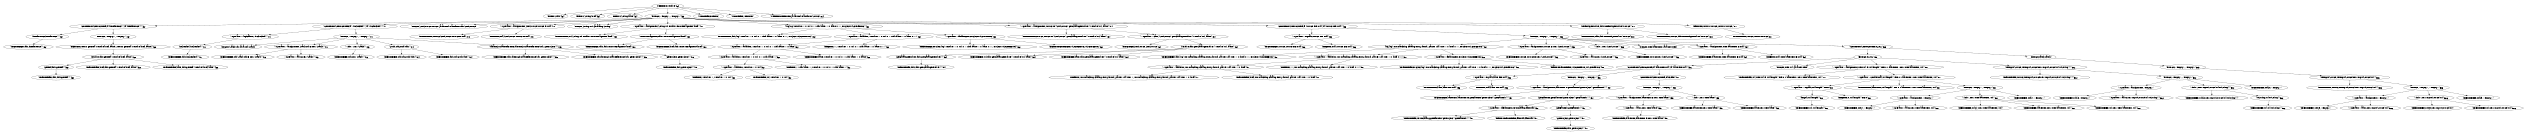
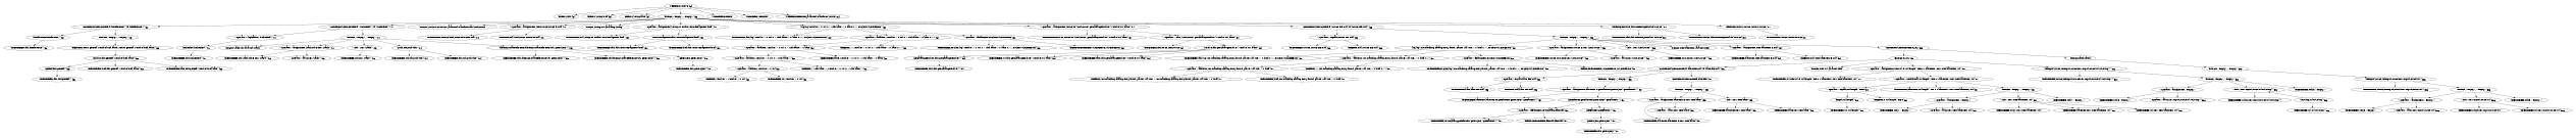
  digraph {
    n1 [label=<(METHOD,resolve)<SUB>464</SUB>>]
    n2 [label=<(PARAM,this)<SUB>464</SUB>>]
    n3 [label=<(PARAM,String href)<SUB>464</SUB>>]
    n4 [label=<(PARAM,String base)<SUB>464</SUB>>]
    n5 [label=<(BLOCK,&lt;empty&gt;,&lt;empty&gt;)<SUB>465</SUB>>]
    n6 [label=<(MODIFIER,PUBLIC)>]
    n7 [label=<(MODIFIER,VIRTUAL)>]
    n8 [label=<(METHOD_RETURN,javax.xml.transform.Source)<SUB>164</SUB>>]
    n9 [label=<(CONTROL_STRUCTURE,if (isReference()),if (isReference()))<SUB>467</SUB>>]
    n10 [label=<(CONTROL_STRUCTURE,if (!isChecked()),if (!isChecked()))<SUB>471</SUB>>]
    n11 [label=<(LOCAL,SAXSource source: javax.xml.transform.sax.SAXSource)>]
    n12 [label=<(&lt;operator&gt;.assignment,SAXSource source = null)<SUB>478</SUB>>]
    n13 [label=<(LOCAL,String uri: java.lang.String)>]
    n14 [label=<(&lt;operator&gt;.assignment,String uri = this.removeFragment(href))<SUB>480</SUB>>]
    n15 [label=<(log,log(&quot;resolve: '&quot; + uri + &quot;' with base: '&quot; + base + &quot;'&quot;, Project.MSG_DEBUG))<SUB>482</SUB>>]
    n16 [label=<(&lt;operator&gt;.assignment,source = (SAXSource) getCatalogResolver().resolve(uri, base))<SUB>484</SUB>>]
    n17 [label=<(CONTROL_STRUCTURE,if (source == null),if (source == null))<SUB>486</SUB>>]
    n18 [label=<(setEntityResolver,this.setEntityResolver(source))<SUB>510</SUB>>]
    n19 [label=<(RETURN,return source;,return source;)<SUB>511</SUB>>]
    n20 [label=<(isReference,isReference())<SUB>467</SUB>>]
    n21 [label=<(BLOCK,&lt;empty&gt;,&lt;empty&gt;)<SUB>467</SUB>>]
    n22 [label=<(&lt;operator&gt;.logicalNot,!isChecked())<SUB>471</SUB>>]
    n23 [label=<(BLOCK,&lt;empty&gt;,&lt;empty&gt;)<SUB>471</SUB>>]
    n24 [label=<(IDENTIFIER,source,SAXSource source = null)<SUB>478</SUB>>]
    n25 [label=<(LITERAL,null,SAXSource source = null)<SUB>478</SUB>>]
    n26 [label=<(IDENTIFIER,uri,String uri = this.removeFragment(href))<SUB>480</SUB>>]
    n27 [label=<(removeFragment,this.removeFragment(href))<SUB>480</SUB>>]
    n28 [label=<(IDENTIFIER,this,log(&quot;resolve: '&quot; + uri + &quot;' with base: '&quot; + base + &quot;'&quot;, Project.MSG_DEBUG))<SUB>482</SUB>>]
    n29 [label=<(&lt;operator&gt;.addition,&quot;resolve: '&quot; + uri + &quot;' with base: '&quot; + base + &quot;'&quot;)<SUB>482</SUB>>]
    n30 [label=<(&lt;operator&gt;.fieldAccess,Project.MSG_DEBUG)<SUB>482</SUB>>]
    n31 [label=<(IDENTIFIER,source,source = (SAXSource) getCatalogResolver().resolve(uri, base))<SUB>484</SUB>>]
    n32 [label=<(&lt;operator&gt;.cast,(SAXSource) getCatalogResolver().resolve(uri, base))<SUB>484</SUB>>]
    n33 [label=<(&lt;operator&gt;.equals,source == null)<SUB>486</SUB>>]
    n34 [label=<(BLOCK,&lt;empty&gt;,&lt;empty&gt;)<SUB>486</SUB>>]
    n35 [label=<(IDENTIFIER,this,this.setEntityResolver(source))<SUB>510</SUB>>]
    n36 [label=<(IDENTIFIER,source,this.setEntityResolver(source))<SUB>510</SUB>>]
    n37 [label=<(IDENTIFIER,source,return source;)<SUB>511</SUB>>]
    n38 [label=<(IDENTIFIER,this,isReference())<SUB>467</SUB>>]
    n39 [label=<(RETURN,return getRef().resolve(href, base);,return getRef().resolve(href, base);)<SUB>468</SUB>>]
    n40 [label=<(resolve,this.getRef().resolve(href, base))<SUB>468</SUB>>]
    n41 [label=<(getRef,this.getRef())<SUB>468</SUB>>]
    n42 [label=<(IDENTIFIER,href,this.getRef().resolve(href, base))<SUB>468</SUB>>]
    n43 [label=<(IDENTIFIER,base,this.getRef().resolve(href, base))<SUB>468</SUB>>]
    n44 [label=<(IDENTIFIER,this,this.getRef())<SUB>468</SUB>>]
    n45 [label=<(isChecked,isChecked())<SUB>471</SUB>>]
    n46 [label=<(LOCAL,Stack stk: java.util.Stack)>]
    n47 [label=<(&lt;operator&gt;.assignment,Stack stk = new Stack())<SUB>471</SUB>>]
    n48 [label=<(&lt;init&gt;,new Stack())<SUB>473</SUB>>]
    n49 [label=<(push,stk.push(this))<SUB>474</SUB>>]
    n50 [label=<(dieOnCircularReference,dieOnCircularReference(stk, getProject()))<SUB>475</SUB>>]
    n51 [label=<(IDENTIFIER,this,isChecked())<SUB>471</SUB>>]
    n52 [label=<(IDENTIFIER,stk,Stack stk = new Stack())<SUB>473</SUB>>]
    n53 [label=<(&lt;operator&gt;.alloc,new Stack())<SUB>473</SUB>>]
    n54 [label=<(IDENTIFIER,stk,new Stack())<SUB>473</SUB>>]
    n55 [label=<(IDENTIFIER,stk,stk.push(this))<SUB>474</SUB>>]
    n56 [label=<(IDENTIFIER,this,stk.push(this))<SUB>474</SUB>>]
    n57 [label=<(IDENTIFIER,this,dieOnCircularReference(stk, getProject()))<SUB>475</SUB>>]
    n58 [label=<(IDENTIFIER,stk,dieOnCircularReference(stk, getProject()))<SUB>475</SUB>>]
    n59 [label=<(getProject,getProject())<SUB>475</SUB>>]
    n60 [label=<(IDENTIFIER,this,getProject())<SUB>475</SUB>>]
    n61 [label=<(IDENTIFIER,this,this.removeFragment(href))<SUB>480</SUB>>]
    n62 [label=<(IDENTIFIER,href,this.removeFragment(href))<SUB>480</SUB>>]
    n63 [label=<(&lt;operator&gt;.addition,&quot;resolve: '&quot; + uri + &quot;' with base: '&quot; + base)<SUB>482</SUB>>]
    n64 [label=<(LITERAL,&quot;'&quot;,&quot;resolve: '&quot; + uri + &quot;' with base: '&quot; + base + &quot;'&quot;)<SUB>482</SUB>>]
    n65 [label=<(IDENTIFIER,Project,log(&quot;resolve: '&quot; + uri + &quot;' with base: '&quot; + base + &quot;'&quot;, Project.MSG_DEBUG))<SUB>482</SUB>>]
    n66 [label=<(FIELD_IDENTIFIER,MSG_DEBUG,MSG_DEBUG)<SUB>482</SUB>>]
    n67 [label=<(&lt;operator&gt;.addition,&quot;resolve: '&quot; + uri + &quot;' with base: '&quot;)<SUB>482</SUB>>]
    n68 [label=<(IDENTIFIER,base,&quot;resolve: '&quot; + uri + &quot;' with base: '&quot; + base)<SUB>482</SUB>>]
    n69 [label=<(&lt;operator&gt;.addition,&quot;resolve: '&quot; + uri)<SUB>482</SUB>>]
    n70 [label=<(LITERAL,&quot;' with base: '&quot;,&quot;resolve: '&quot; + uri + &quot;' with base: '&quot;)<SUB>482</SUB>>]
    n71 [label=<(LITERAL,&quot;resolve: '&quot;,&quot;resolve: '&quot; + uri)<SUB>482</SUB>>]
    n72 [label=<(IDENTIFIER,uri,&quot;resolve: '&quot; + uri)<SUB>482</SUB>>]
    n73 [label=<(TYPE_REF,SAXSource,SAXSource)<SUB>484</SUB>>]
    n74 [label=<(resolve,this.getCatalogResolver().resolve(uri, base))<SUB>484</SUB>>]
    n75 [label=<(getCatalogResolver,this.getCatalogResolver())<SUB>484</SUB>>]
    n76 [label=<(IDENTIFIER,uri,this.getCatalogResolver().resolve(uri, base))<SUB>484</SUB>>]
    n77 [label=<(IDENTIFIER,base,this.getCatalogResolver().resolve(uri, base))<SUB>484</SUB>>]
    n78 [label=<(IDENTIFIER,this,this.getCatalogResolver())<SUB>484</SUB>>]
    n79 [label=<(IDENTIFIER,source,source == null)<SUB>486</SUB>>]
    n80 [label=<(LITERAL,null,source == null)<SUB>486</SUB>>]
    n81 [label=<(log,log(&quot;No matching catalog entry found, parser will use: '&quot; + href + &quot;'&quot;, Project.MSG_DEBUG))<SUB>487</SUB>>]
    n82 [label=<(&lt;operator&gt;.assignment,source = new SAXSource())<SUB>493</SUB>>]
    n83 [label=<(&lt;init&gt;,new SAXSource())<SUB>493</SUB>>]
    n84 [label=<(LOCAL,URL baseURL: java.net.URL)>]
    n85 [label=<(&lt;operator&gt;.assignment,URL baseURL = null)<SUB>494</SUB>>]
    n86 [label=<(CONTROL_STRUCTURE,try,try)<SUB>495</SUB>>]
    n87 [label=<(IDENTIFIER,this,log(&quot;No matching catalog entry found, parser will use: '&quot; + href + &quot;'&quot;, Project.MSG_DEBUG))<SUB>487</SUB>>]
    n88 [label=<(&lt;operator&gt;.addition,&quot;No matching catalog entry found, parser will use: '&quot; + href + &quot;'&quot;)<SUB>487</SUB>>]
    n89 [label=<(&lt;operator&gt;.fieldAccess,Project.MSG_DEBUG)<SUB>488</SUB>>]
    n90 [label=<(IDENTIFIER,source,source = new SAXSource())<SUB>493</SUB>>]
    n91 [label=<(&lt;operator&gt;.alloc,new SAXSource())<SUB>493</SUB>>]
    n92 [label=<(IDENTIFIER,source,new SAXSource())<SUB>493</SUB>>]
    n93 [label=<(IDENTIFIER,baseURL,URL baseURL = null)<SUB>494</SUB>>]
    n94 [label=<(LITERAL,null,URL baseURL = null)<SUB>494</SUB>>]
    n95 [label=<(BLOCK,try,try)<SUB>495</SUB>>]
    n96 [label=<(BLOCK,catch,catch)>]
    n97 [label=<(&lt;operator&gt;.addition,&quot;No matching catalog entry found, parser will use: '&quot; + href)<SUB>487</SUB>>]
    n98 [label=<(LITERAL,&quot;'&quot;,&quot;No matching catalog entry found, parser will use: '&quot; + href + &quot;'&quot;)<SUB>488</SUB>>]
    n99 [label=<(IDENTIFIER,Project,log(&quot;No matching catalog entry found, parser will use: '&quot; + href + &quot;'&quot;, Project.MSG_DEBUG))<SUB>488</SUB>>]
    n100 [label=<(FIELD_IDENTIFIER,MSG_DEBUG,MSG_DEBUG)<SUB>488</SUB>>]
    n101 [label=<(LITERAL,&quot;No matching catalog entry found, parser will use: '&quot;,&quot;No matching catalog entry found, parser will use: '&quot; + href)<SUB>487</SUB>>]
    n102 [label=<(IDENTIFIER,href,&quot;No matching catalog entry found, parser will use: '&quot; + href)<SUB>488</SUB>>]
    n103 [label=<(CONTROL_STRUCTURE,if (base == null),if (base == null))<SUB>496</SUB>>]
    n104 [label=<(LOCAL,URL url: java.net.URL)>]
    n105 [label=<(&lt;operator&gt;.assignment,URL url = uri.length() == 0 ? baseURL : new URL(baseURL, uri))<SUB>501</SUB>>]
    n106 [label=<(setInputSource,setInputSource(new InputSource(url.toString())))<SUB>502</SUB>>]
    n107 [label=<(BLOCK,&lt;empty&gt;,&lt;empty&gt;)<SUB>503</SUB>>]
    n108 [label=<(&lt;operator&gt;.equals,base == null)<SUB>496</SUB>>]
    n109 [label=<(BLOCK,&lt;empty&gt;,&lt;empty&gt;)<SUB>496</SUB>>]
    n110 [label=<(CONTROL_STRUCTURE,else,else)<SUB>498</SUB>>]
    n111 [label=<(IDENTIFIER,url,URL url = uri.length() == 0 ? baseURL : new URL(baseURL, uri))<SUB>501</SUB>>]
    n112 [label=<(&lt;operator&gt;.conditional,uri.length() == 0 ? baseURL : new URL(baseURL, uri))<SUB>501</SUB>>]
    n113 [label=<(IDENTIFIER,source,setInputSource(new InputSource(url.toString())))<SUB>502</SUB>>]
    n114 [label=<(BLOCK,&lt;empty&gt;,&lt;empty&gt;)<SUB>502</SUB>>]
    n115 [label=<(IDENTIFIER,base,base == null)<SUB>496</SUB>>]
    n116 [label=<(LITERAL,null,base == null)<SUB>496</SUB>>]
    n117 [label=<(&lt;operator&gt;.assignment,baseURL = getFileURL(getProject().getBaseDir()))<SUB>497</SUB>>]
    n118 [label=<(BLOCK,&lt;empty&gt;,&lt;empty&gt;)<SUB>498</SUB>>]
    n119 [label=<(IDENTIFIER,baseURL,baseURL = getFileURL(getProject().getBaseDir()))<SUB>497</SUB>>]
    n120 [label=<(getFileURL,getFileURL(getProject().getBaseDir()))<SUB>497</SUB>>]
    n121 [label=<(&lt;operator&gt;.fieldAccess,XMLCatalog.fileUtils)<SUB>497</SUB>>]
    n122 [label=<(getBaseDir,getBaseDir())<SUB>497</SUB>>]
    n123 [label=<(IDENTIFIER,XMLCatalog,getFileURL(getProject().getBaseDir()))<SUB>497</SUB>>]
    n124 [label=<(FIELD_IDENTIFIER,fileUtils,fileUtils)<SUB>497</SUB>>]
    n125 [label=<(getProject,getProject())<SUB>497</SUB>>]
    n126 [label=<(IDENTIFIER,this,getProject())<SUB>497</SUB>>]
    n127 [label=<(&lt;operator&gt;.assignment,baseURL = new URL(base))<SUB>499</SUB>>]
    n128 [label=<(&lt;init&gt;,new URL(base))<SUB>499</SUB>>]
    n129 [label=<(IDENTIFIER,baseURL,baseURL = new URL(base))<SUB>499</SUB>>]
    n130 [label=<(&lt;operator&gt;.alloc,new URL(base))<SUB>499</SUB>>]
    n131 [label=<(IDENTIFIER,baseURL,new URL(base))<SUB>499</SUB>>]
    n132 [label=<(IDENTIFIER,base,new URL(base))<SUB>499</SUB>>]
    n133 [label=<(&lt;operator&gt;.equals,uri.length() == 0)<SUB>501</SUB>>]
    n134 [label=<(IDENTIFIER,baseURL,uri.length() == 0 ? baseURL : new URL(baseURL, uri))<SUB>501</SUB>>]
    n135 [label=<(BLOCK,&lt;empty&gt;,&lt;empty&gt;)<SUB>501</SUB>>]
    n136 [label=<(length,uri.length())<SUB>501</SUB>>]
    n137 [label=<(LITERAL,0,uri.length() == 0)<SUB>501</SUB>>]
    n138 [label=<(&lt;operator&gt;.assignment,&lt;empty&gt;)>]
    n139 [label=<(&lt;init&gt;,new URL(baseURL, uri))<SUB>501</SUB>>]
    n140 [label=<(IDENTIFIER,$obj7,&lt;empty&gt;)>]
    n141 [label=<(IDENTIFIER,uri,uri.length())<SUB>501</SUB>>]
    n142 [label=<(IDENTIFIER,$obj7,&lt;empty&gt;)>]
    n143 [label=<(&lt;operator&gt;.alloc,new URL(baseURL, uri))<SUB>501</SUB>>]
    n144 [label=<(IDENTIFIER,$obj7,new URL(baseURL, uri))>]
    n145 [label=<(IDENTIFIER,baseURL,new URL(baseURL, uri))<SUB>501</SUB>>]
    n146 [label=<(IDENTIFIER,uri,new URL(baseURL, uri))<SUB>501</SUB>>]
    n147 [label=<(&lt;operator&gt;.assignment,&lt;empty&gt;)>]
    n148 [label=<(&lt;init&gt;,new InputSource(url.toString()))<SUB>502</SUB>>]
    n149 [label=<(IDENTIFIER,$obj8,&lt;empty&gt;)>]
    n150 [label=<(IDENTIFIER,$obj8,&lt;empty&gt;)>]
    n151 [label=<(&lt;operator&gt;.alloc,new InputSource(url.toString()))<SUB>502</SUB>>]
    n152 [label=<(IDENTIFIER,$obj8,new InputSource(url.toString()))>]
    n153 [label=<(toString,url.toString())<SUB>502</SUB>>]
    n154 [label=<(IDENTIFIER,url,url.toString())<SUB>502</SUB>>]
    n155 [label=<(setInputSource,setInputSource(new InputSource(uri)))<SUB>506</SUB>>]
    n156 [label=<(IDENTIFIER,source,setInputSource(new InputSource(uri)))<SUB>506</SUB>>]
    n157 [label=<(BLOCK,&lt;empty&gt;,&lt;empty&gt;)<SUB>506</SUB>>]
    n158 [label=<(&lt;operator&gt;.assignment,&lt;empty&gt;)>]
    n159 [label=<(&lt;init&gt;,new InputSource(uri))<SUB>506</SUB>>]
    n160 [label=<(IDENTIFIER,$obj9,&lt;empty&gt;)>]
    n161 [label=<(IDENTIFIER,$obj9,&lt;empty&gt;)>]
    n162 [label=<(&lt;operator&gt;.alloc,new InputSource(uri))<SUB>506</SUB>>]
    n163 [label=<(IDENTIFIER,$obj9,new InputSource(uri))>]
    n164 [label=<(IDENTIFIER,uri,new InputSource(uri))<SUB>506</SUB>>]
    n1 -> n2
    n1 -> n3
    n1 -> n4
    n1 -> n5
    n1 -> n6
    n1 -> n7
    n1 -> n8
    n5 -> n9
    n5 -> n10
    n5 -> n11
    n5 -> n12
    n5 -> n13
    n5 -> n14
    n5 -> n15
    n5 -> n16
    n5 -> n17
    n5 -> n18
    n5 -> n19
    n9 -> n20
    n9 -> n21
    n10 -> n22
    n10 -> n23
    n12 -> n24
    n12 -> n25
    n14 -> n26
    n14 -> n27
    n15 -> n28
    n15 -> n29
    n15 -> n30
    n16 -> n31
    n16 -> n32
    n17 -> n33
    n17 -> n34
    n18 -> n35
    n18 -> n36
    n19 -> n37
    n20 -> n38
    n21 -> n39
    n22 -> n45
    n23 -> n46
    n23 -> n47
    n23 -> n48
    n23 -> n49
    n23 -> n50
    n27 -> n61
    n27 -> n62
    n29 -> n63
    n29 -> n64
    n30 -> n65
    n30 -> n66
    n32 -> n73
    n32 -> n74
    n33 -> n79
    n33 -> n80
    n34 -> n81
    n34 -> n82
    n34 -> n83
    n34 -> n84
    n34 -> n85
    n34 -> n86
    n39 -> n40
    n40 -> n41
    n40 -> n42
    n40 -> n43
    n41 -> n44
    n45 -> n51
    n47 -> n52
    n47 -> n53
    n48 -> n54
    n49 -> n55
    n49 -> n56
    n50 -> n57
    n50 -> n58
    n50 -> n59
    n59 -> n60
    n63 -> n67
    n63 -> n68
    n67 -> n69
    n67 -> n70
    n69 -> n71
    n69 -> n72
    n74 -> n75
    n74 -> n76
    n74 -> n77
    n75 -> n78
    n81 -> n87
    n81 -> n88
    n81 -> n89
    n82 -> n90
    n82 -> n91
-   n83 -> n92
+   n92 -> n83
    n85 -> n93
    n85 -> n94
    n86 -> n95
    n86 -> n96
    n88 -> n97
    n88 -> n98
    n89 -> n99
    n89 -> n100
    n95 -> n103
    n95 -> n104
    n95 -> n105
    n95 -> n106
    n96 -> n107
    n97 -> n101
    n97 -> n102
    n103 -> n108
    n103 -> n109
    n103 -> n110
    n105 -> n111
    n105 -> n112
    n106 -> n113
    n106 -> n114
    n107 -> n155
    n108 -> n115
    n108 -> n116
    n109 -> n117
    n110 -> n118
    n112 -> n133
    n112 -> n134
    n112 -> n135
    n114 -> n147
    n114 -> n148
    n114 -> n149
    n117 -> n119
    n117 -> n120
    n118 -> n127
    n118 -> n128
    n120 -> n121
    n120 -> n122
    n121 -> n123
    n121 -> n124
    n122 -> n125
    n125 -> n126
-   n130 -> n129
+   n127 -> n129
    n127 -> n130
    n128 -> n131
    n128 -> n132
    n133 -> n136
    n133 -> n137
    n135 -> n138
    n135 -> n139
    n135 -> n140
    n136 -> n141
    n138 -> n142
    n138 -> n143
    n139 -> n144
    n139 -> n145
    n139 -> n146
    n147 -> n150
    n147 -> n151
    n148 -> n152
-   n148 -> n153
+   n153 -> n148
    n153 -> n154
    n155 -> n156
    n155 -> n157
    n157 -> n158
    n157 -> n159
    n157 -> n160
    n158 -> n161
    n158 -> n162
    n159 -> n163
    n159 -> n164
  }
